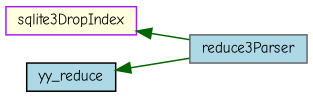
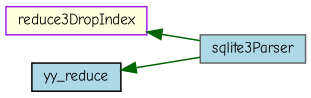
  digraph {
    fontname="Comic Neue"
    rankdir=LR
    node [fillcolor=lightblue fontname="Comic Neue" fontsize=10 shape=record style=filled]
    edge [color=darkgreen dir=back fontname="Comic Neue" fontsize=10 labelfontname=FreeSans labelfontsize=10 style=solid]
-   n1 [color=purple fillcolor=lightyellow fontcolor=black height=0.2 label=sqlite3DropIndex width=0.4]
-   n2 [color=gray40 height=0.2 label=reduce3Parser width=0.4]
+   n1 [color=purple fillcolor=lightyellow fontcolor=black height=0.2 label=reduce3DropIndex width=0.4]
+   n2 [color=gray40 height=0.2 label=sqlite3Parser width=0.4]
    n3 [color=black height=0.2 label=yy_reduce width=0.4]
    n1 -> n2
    n3 -> n2
  }
